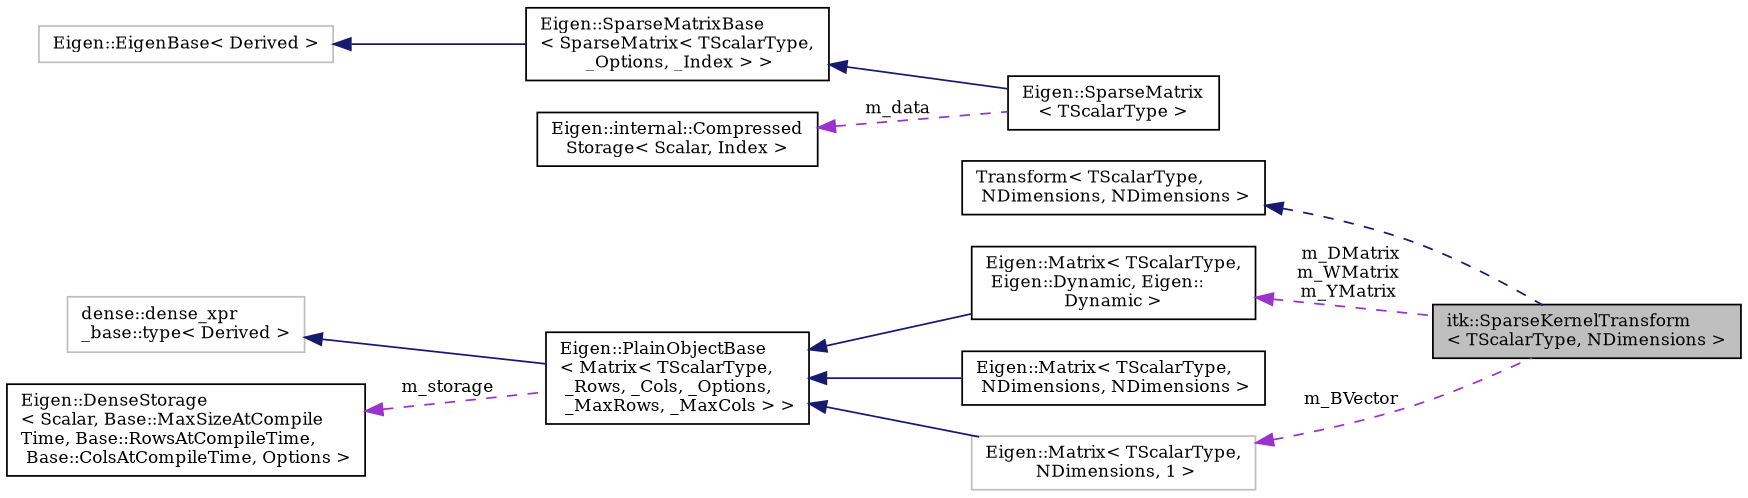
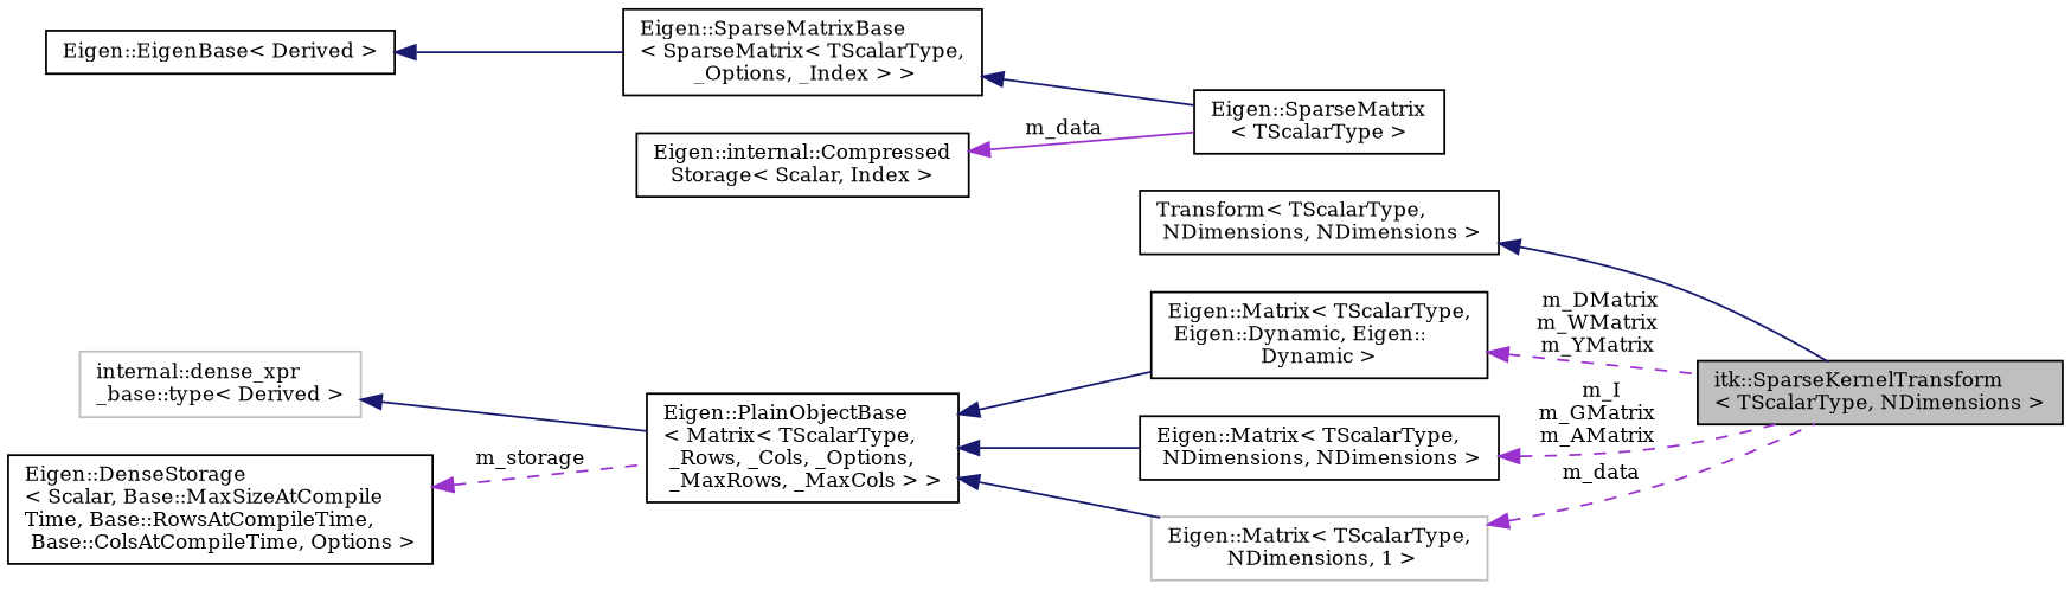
  digraph {
    fontname="DejaVu Serif"
    rankdir=LR
    node [color=black fillcolor=white fontname="DejaVu Serif" fontsize=10 shape=record style=filled]
    edge [color=midnightblue dir=back fontname="DejaVu Serif" fontsize=10 labelfontname=Helvetica labelfontsize=10 style=solid]
    n1 [fillcolor=grey75 fontcolor=black height=0.2 label="itk::SparseKernelTransform\l\< TScalarType, NDimensions \>" width=0.4]
    n2 [height=0.2 label="Transform\< TScalarType,\l NDimensions, NDimensions \>" width=0.4]
    n3 [height=0.2 label="Eigen::Matrix\< TScalarType,\l Eigen::Dynamic, Eigen::\lDynamic \>" width=0.4]
    n4 [height=0.2 label="Eigen::PlainObjectBase\l\< Matrix\< TScalarType,\l _Rows, _Cols, _Options,\l _MaxRows, _MaxCols \> \>" width=0.4]
    n5 [height=0.2 label="Eigen::Matrix\< TScalarType,\l NDimensions, NDimensions \>" width=0.4]
    n6 [color=grey75 height=0.2 label="Eigen::Matrix\< TScalarType,\l NDimensions, 1 \>" width=0.4]
-   n7 [color=grey75 height=0.2 label="dense::dense_xpr\l_base::type\< Derived \>" width=0.4]
+   n7 [color=grey75 height=0.2 label="internal::dense_xpr\l_base::type\< Derived \>" width=0.4]
    n8 [height=0.2 label="Eigen::DenseStorage\l\< Scalar, Base::MaxSizeAtCompile\lTime, Base::RowsAtCompileTime,\l Base::ColsAtCompileTime, Options \>" width=0.4]
    n9 [height=0.2 label="Eigen::SparseMatrix\l\< TScalarType \>" width=0.4]
    n10 [height=0.2 label="Eigen::SparseMatrixBase\l\< SparseMatrix\< TScalarType,\l _Options, _Index \> \>" width=0.4]
-   n11 [color=grey75 height=0.2 label="Eigen::EigenBase\< Derived \>" width=0.4]
+   n11 [height=0.2 label="Eigen::EigenBase\< Derived \>" width=0.4]
    n12 [height=0.2 label="Eigen::internal::Compressed\lStorage\< Scalar, Index \>" width=0.4]
-   n2 -> n1 [style=dashed]
+   n2 -> n1
    n3 -> n1 [color=darkorchid3 label=" m_DMatrix\nm_WMatrix\nm_YMatrix" style=dashed]
    n4 -> n3
    n4 -> n5
    n4 -> n6
-   n6 -> n1 [color=darkorchid3 label=" m_BVector" style=dashed]
+   n5 -> n1 [color=darkorchid3 label=" m_I\nm_GMatrix\nm_AMatrix" style=dashed]
+   n6 -> n1 [color=darkorchid3 label=" m_data" style=dashed]
    n7 -> n4
    n8 -> n4 [color=darkorchid3 label=" m_storage" style=dashed]
    n10 -> n9
    n11 -> n10
-   n12 -> n9 [color=darkorchid3 label=" m_data" style=dashed]
+   n12 -> n9 [color=darkorchid3 label=" m_data"]
  }
